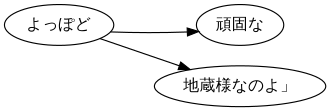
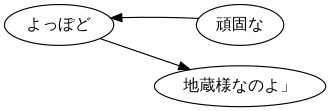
  digraph {
    rankdir=LR
    n1 [label="よっぽど"]
    n2 [label="頑固な"]
    n3 [label="地蔵様なのよ」"]
-   n1 -> n2
+   n2 -> n1
    n1 -> n3
  }
